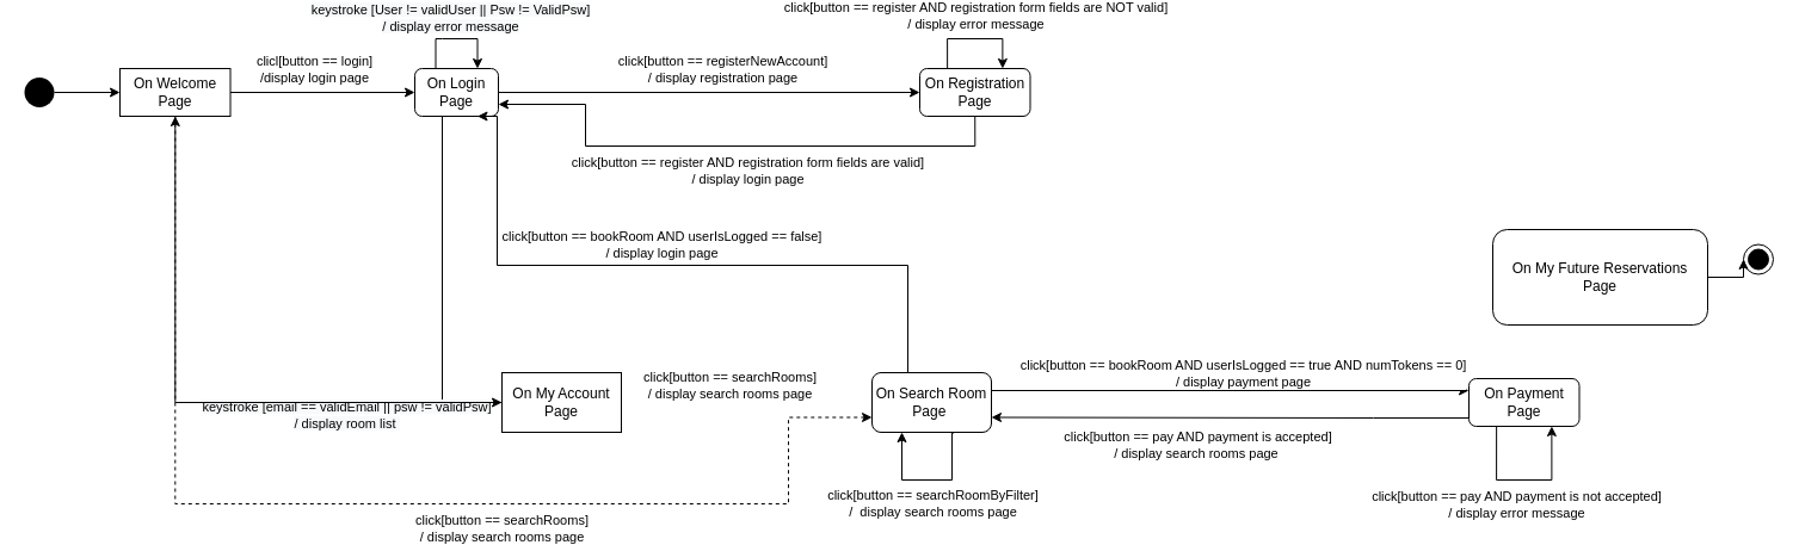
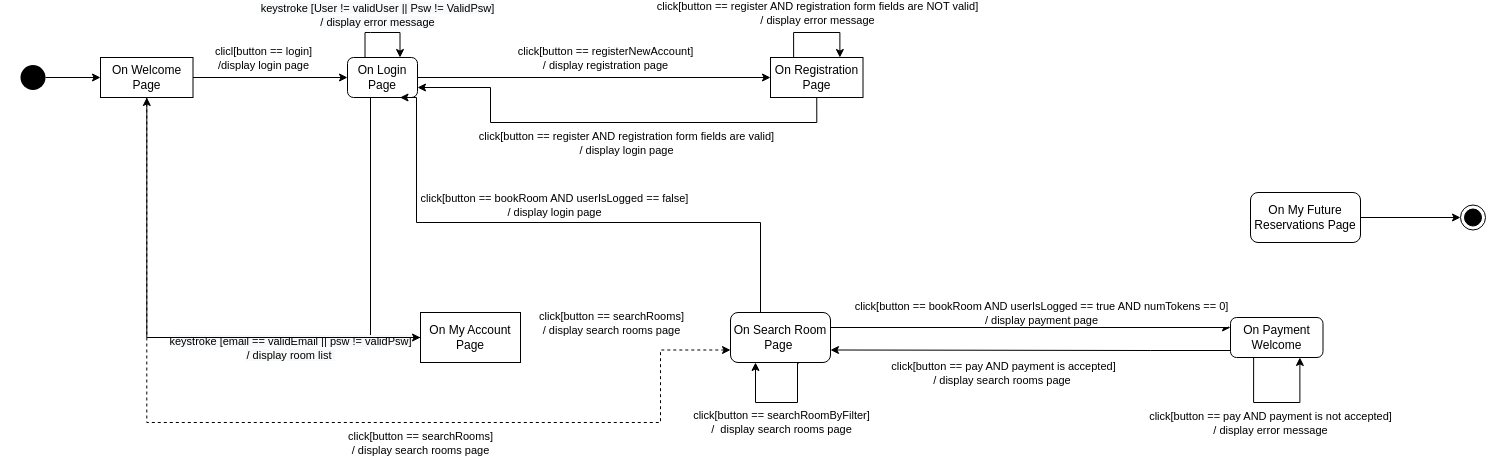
  <mxCell id="0" />
  <mxCell id="1" parent="0" />
  <mxCell id="2" style="edgeStyle=orthogonalEdgeStyle;rounded=0;orthogonalLoop=1;jettySize=auto;html=1;exitX=1;exitY=0.5;exitDx=0;exitDy=0;entryX=0;entryY=0.5;entryDx=0;entryDy=0;" parent="1" source="3" target="9" edge="1"><mxGeometry relative="1" as="geometry" /></mxCell>
  <mxCell id="3" value="" style="ellipse;fillColor=#000000;strokeColor=none;" parent="1" vertex="1"><mxGeometry x="20" y="52.5" width="25" height="25" as="geometry" /></mxCell>
  <mxCell id="4" style="edgeStyle=orthogonalEdgeStyle;rounded=0;orthogonalLoop=1;jettySize=auto;html=1;exitX=1;exitY=0.5;exitDx=0;exitDy=0;entryX=0;entryY=0.5;entryDx=0;entryDy=0;" parent="1" source="9" target="14" edge="1"><mxGeometry relative="1" as="geometry" /></mxCell>
  <mxCell id="5" value="clicl[button == login]&lt;br&gt;/display login page" style="edgeLabel;html=1;align=center;verticalAlign=middle;resizable=0;points=[];" parent="4" vertex="1" connectable="0"><mxGeometry x="-0.254" y="-5" relative="1" as="geometry"><mxPoint x="12" y="-25" as="offset" /></mxGeometry></mxCell>
  <mxCell id="6" style="edgeStyle=orthogonalEdgeStyle;rounded=0;orthogonalLoop=1;jettySize=auto;html=1;exitX=0.5;exitY=1;exitDx=0;exitDy=0;entryX=0;entryY=0.75;entryDx=0;entryDy=0;dashed=1;" parent="1" source="9" target="24" edge="1"><mxGeometry relative="1" as="geometry"><Array as="points"><mxPoint x="146" y="410" /><mxPoint x="660" y="410" /><mxPoint x="660" y="338" /></Array></mxGeometry></mxCell>
  <mxCell id="7" value="click[button == searchRooms]&lt;br&gt;/ display search rooms page" style="edgeLabel;html=1;align=center;verticalAlign=middle;resizable=0;points=[];" vertex="1" connectable="0" parent="6"><mxGeometry x="0.762" y="1" relative="1" as="geometry"><mxPoint x="-49" y="-74.7" as="offset" /></mxGeometry></mxCell>
  <mxCell id="8" value="click[button == searchRooms]&lt;br&gt;/ display search rooms page" style="edgeLabel;html=1;align=center;verticalAlign=middle;resizable=0;points=[];" vertex="1" connectable="0" parent="6"><mxGeometry x="0.218" y="3" relative="1" as="geometry"><mxPoint x="0.7" y="23" as="offset" /></mxGeometry></mxCell>
  <mxCell id="9" value="&lt;font style=&quot;font-size: 12px&quot;&gt;On Welcome Page&lt;/font&gt;" style="whiteSpace=wrap;html=1;strokeWidth=1;rounded=0;" parent="1" vertex="1"><mxGeometry x="100" y="45" width="92.5" height="40" as="geometry" /></mxCell>
  <mxCell id="10" style="edgeStyle=orthogonalEdgeStyle;rounded=0;orthogonalLoop=1;jettySize=auto;html=1;exitX=1;exitY=0.5;exitDx=0;exitDy=0;entryX=0;entryY=0.5;entryDx=0;entryDy=0;" parent="1" source="14" target="19" edge="1"><mxGeometry relative="1" as="geometry" /></mxCell>
  <mxCell id="11" value="click[button == registerNewAccount]&lt;br&gt;/ display registration page" style="edgeLabel;html=1;align=center;verticalAlign=middle;resizable=0;points=[];" parent="10" vertex="1" connectable="0"><mxGeometry x="-0.336" y="3" relative="1" as="geometry"><mxPoint x="70.5" y="-17" as="offset" /></mxGeometry></mxCell>
  <mxCell id="12" style="edgeStyle=orthogonalEdgeStyle;rounded=0;orthogonalLoop=1;jettySize=auto;html=1;exitX=0.25;exitY=1;exitDx=0;exitDy=0;entryX=0;entryY=0.5;entryDx=0;entryDy=0;" parent="1" source="14" target="38" edge="1"><mxGeometry relative="1" as="geometry"><mxPoint x="370.125" y="120" as="sourcePoint" /><mxPoint x="560" y="360" as="targetPoint" /><Array as="points"><mxPoint x="370" y="325" /></Array></mxGeometry></mxCell>
  <mxCell id="13" value="&lt;span style=&quot;background-color: rgb(248 , 249 , 250)&quot;&gt;keystroke [email == validEmail || psw != validPsw]&lt;/span&gt;&lt;br style=&quot;background-color: rgb(248 , 249 , 250)&quot;&gt;&lt;span style=&quot;background-color: rgb(248 , 249 , 250)&quot;&gt;/ display room list&amp;nbsp;&lt;/span&gt;" style="edgeLabel;html=1;align=center;verticalAlign=middle;resizable=0;points=[];" parent="12" vertex="1" connectable="0"><mxGeometry x="-0.347" relative="1" as="geometry"><mxPoint x="-80.12" y="160" as="offset" /></mxGeometry></mxCell>
  <mxCell id="14" value="&lt;font style=&quot;font-size: 12px&quot;&gt;On Login Page&lt;/font&gt;" style="rounded=1;whiteSpace=wrap;html=1;strokeWidth=1;" parent="1" vertex="1"><mxGeometry x="347" y="45" width="70" height="40" as="geometry" /></mxCell>
  <mxCell id="15" style="edgeStyle=orthogonalEdgeStyle;rounded=0;orthogonalLoop=1;jettySize=auto;html=1;exitX=1;exitY=0.5;exitDx=0;exitDy=0;entryX=0;entryY=0.5;entryDx=0;entryDy=0;" parent="1" source="16" target="36" edge="1"><mxGeometry relative="1" as="geometry" /></mxCell>
- <mxCell id="16" value="&lt;font style=&quot;font-size: 12px&quot;&gt;On My Future Reservations Page&lt;/font&gt;" style="rounded=1;whiteSpace=wrap;html=1;strokeWidth=1;" parent="1" vertex="1"><mxGeometry x="1250" y="180" width="180" height="80" as="geometry" /></mxCell>
+ <mxCell id="16" value="&lt;font style=&quot;font-size: 12px&quot;&gt;On My Future Reservations Page&lt;/font&gt;" style="rounded=1;whiteSpace=wrap;html=1;strokeWidth=1;" parent="1" vertex="1"><mxGeometry x="1250" y="180" width="110" height="50" as="geometry" /></mxCell>
  <mxCell id="17" style="edgeStyle=orthogonalEdgeStyle;rounded=0;orthogonalLoop=1;jettySize=auto;html=1;exitX=0.5;exitY=1;exitDx=0;exitDy=0;entryX=1;entryY=0.75;entryDx=0;entryDy=0;" parent="1" source="19" target="14" edge="1"><mxGeometry relative="1" as="geometry"><Array as="points"><mxPoint x="816" y="110" /><mxPoint x="490" y="110" /><mxPoint x="490" y="75" /></Array></mxGeometry></mxCell>
  <mxCell id="18" value="click[button == register AND registration form fields are valid]&lt;br&gt;/ display login page" style="edgeLabel;html=1;align=center;verticalAlign=middle;resizable=0;points=[];" parent="17" vertex="1" connectable="0"><mxGeometry x="-0.227" y="-1" relative="1" as="geometry"><mxPoint x="-38.3" y="21" as="offset" /></mxGeometry></mxCell>
- <mxCell id="19" value="&lt;font style=&quot;font-size: 12px&quot;&gt;On Registration Page&lt;/font&gt;" style="rounded=1;whiteSpace=wrap;html=1;strokeWidth=1;" parent="1" vertex="1"><mxGeometry x="770" y="45" width="92.5" height="40" as="geometry" /></mxCell>
+ <mxCell id="19" value="&lt;font style=&quot;font-size: 12px&quot;&gt;On Registration Page&lt;/font&gt;" style="whiteSpace=wrap;html=1;strokeWidth=1;rounded=0;" parent="1" vertex="1"><mxGeometry x="770" y="45" width="92.5" height="40" as="geometry" /></mxCell>
  <mxCell id="20" style="edgeStyle=orthogonalEdgeStyle;rounded=0;orthogonalLoop=1;jettySize=auto;html=1;exitX=0.5;exitY=0;exitDx=0;exitDy=0;entryX=0.75;entryY=1;entryDx=0;entryDy=0;" parent="1" source="24" target="14" edge="1"><mxGeometry relative="1" as="geometry"><Array as="points"><mxPoint x="760" y="300" /><mxPoint x="760" y="210" /><mxPoint x="416" y="210" /></Array></mxGeometry></mxCell>
  <mxCell id="21" value="click[button == bookRoom AND userIsLogged == false]&lt;br&gt;/ display login page" style="edgeLabel;html=1;align=center;verticalAlign=middle;resizable=0;points=[];" parent="20" vertex="1" connectable="0"><mxGeometry x="-0.276" relative="1" as="geometry"><mxPoint x="-101" y="-17.5" as="offset" /></mxGeometry></mxCell>
  <mxCell id="22" style="edgeStyle=orthogonalEdgeStyle;rounded=0;orthogonalLoop=1;jettySize=auto;html=1;exitX=1;exitY=0.25;exitDx=0;exitDy=0;entryX=0;entryY=0.25;entryDx=0;entryDy=0;" parent="1" source="24" target="31" edge="1"><mxGeometry relative="1" as="geometry"><Array as="points"><mxPoint x="830" y="315" /></Array><mxPoint x="1250" y="290" as="targetPoint" /></mxGeometry></mxCell>
  <mxCell id="23" value="click[button == bookRoom AND userIsLogged == true AND numTokens == 0]&lt;br&gt;/ display payment page" style="edgeLabel;html=1;align=center;verticalAlign=middle;resizable=0;points=[];" parent="22" vertex="1" connectable="0"><mxGeometry x="0.467" y="-1" relative="1" as="geometry"><mxPoint x="-82.5" y="-16" as="offset" /></mxGeometry></mxCell>
  <mxCell id="24" value="&lt;font style=&quot;font-size: 12px&quot;&gt;On Search Room Page&amp;nbsp;&lt;/font&gt;" style="rounded=1;whiteSpace=wrap;html=1;strokeWidth=1;" parent="1" vertex="1"><mxGeometry x="730" y="300" width="100" height="50" as="geometry" /></mxCell>
  <mxCell id="25" style="edgeStyle=orthogonalEdgeStyle;rounded=0;orthogonalLoop=1;jettySize=auto;html=1;exitX=0.25;exitY=0;exitDx=0;exitDy=0;entryX=0.75;entryY=0;entryDx=0;entryDy=0;" parent="1" source="19" target="19" edge="1"><mxGeometry relative="1" as="geometry"><mxPoint x="489" y="13" as="targetPoint" /><Array as="points"><mxPoint x="793" y="20" /><mxPoint x="839" y="20" /></Array></mxGeometry></mxCell>
  <mxCell id="26" value="click[button == register AND registration form fields are NOT valid]&lt;br&gt;/ display error message" style="edgeLabel;html=1;align=center;verticalAlign=middle;resizable=0;points=[];" parent="25" vertex="1" connectable="0"><mxGeometry x="-0.25" y="4" relative="1" as="geometry"><mxPoint x="12.15" y="-16" as="offset" /></mxGeometry></mxCell>
  <mxCell id="27" style="edgeStyle=orthogonalEdgeStyle;rounded=0;orthogonalLoop=1;jettySize=auto;html=1;exitX=0.25;exitY=0;exitDx=0;exitDy=0;entryX=0.75;entryY=0;entryDx=0;entryDy=0;" parent="1" source="14" target="14" edge="1"><mxGeometry relative="1" as="geometry"><Array as="points"><mxPoint x="370" y="20" /><mxPoint x="416" y="20" /></Array></mxGeometry></mxCell>
  <mxCell id="28" value="&lt;span style=&quot;background-color: rgb(248 , 249 , 250)&quot;&gt;keystroke [User != validUser || Psw != ValidPsw]&lt;/span&gt;&lt;br style=&quot;background-color: rgb(248 , 249 , 250)&quot;&gt;&lt;span style=&quot;background-color: rgb(248 , 249 , 250)&quot;&gt;/ display error message&lt;/span&gt;" style="edgeLabel;html=1;align=center;verticalAlign=middle;resizable=0;points=[];" parent="27" vertex="1" connectable="0"><mxGeometry x="0.543" y="2" relative="1" as="geometry"><mxPoint x="-25.15" y="-23.2" as="offset" /></mxGeometry></mxCell>
  <mxCell id="29" style="edgeStyle=orthogonalEdgeStyle;rounded=0;orthogonalLoop=1;jettySize=auto;html=1;exitX=0;exitY=0.75;exitDx=0;exitDy=0;entryX=1;entryY=0.75;entryDx=0;entryDy=0;" parent="1" source="31" edge="1" target="24"><mxGeometry relative="1" as="geometry"><mxPoint x="750" y="330" as="targetPoint" /><mxPoint x="990" y="552.5" as="sourcePoint" /><Array as="points"><mxPoint x="1150" y="338" /><mxPoint x="1130" y="338" /></Array></mxGeometry></mxCell>
  <mxCell id="30" value="click[button == pay AND payment is accepted]&lt;br&gt;/ display search rooms page&amp;nbsp;" style="edgeLabel;html=1;align=center;verticalAlign=middle;resizable=0;points=[];" parent="29" vertex="1" connectable="0"><mxGeometry x="0.274" y="-1" relative="1" as="geometry"><mxPoint x="26" y="23.3" as="offset" /></mxGeometry></mxCell>
- <mxCell id="31" value="&lt;font style=&quot;font-size: 12px&quot;&gt;On Payment Page&lt;/font&gt;" style="rounded=1;whiteSpace=wrap;html=1;strokeWidth=1;" parent="1" vertex="1"><mxGeometry x="1230" y="305" width="92.5" height="40" as="geometry" /></mxCell>
+ <mxCell id="31" value="&lt;font style=&quot;font-size: 12px&quot;&gt;On Payment Welcome&lt;/font&gt;" style="rounded=1;whiteSpace=wrap;html=1;strokeWidth=1;" parent="1" vertex="1"><mxGeometry x="1230" y="305" width="92.5" height="40" as="geometry" /></mxCell>
  <mxCell id="32" style="edgeStyle=orthogonalEdgeStyle;rounded=0;orthogonalLoop=1;jettySize=auto;html=1;exitX=0.25;exitY=1;exitDx=0;exitDy=0;entryX=0.75;entryY=1;entryDx=0;entryDy=0;" parent="1" source="31" target="31" edge="1"><mxGeometry relative="1" as="geometry"><Array as="points"><mxPoint x="1253" y="390" /><mxPoint x="1299" y="390" /></Array><mxPoint x="1319.375" y="310" as="targetPoint" /></mxGeometry></mxCell>
  <mxCell id="33" value="click[button == pay AND payment is not accepted]&lt;br&gt;/ display error message" style="edgeLabel;html=1;align=center;verticalAlign=middle;resizable=0;points=[];" parent="32" vertex="1" connectable="0"><mxGeometry x="0.311" y="-2" relative="1" as="geometry"><mxPoint x="-27.1" y="18" as="offset" /></mxGeometry></mxCell>
  <mxCell id="34" style="edgeStyle=orthogonalEdgeStyle;rounded=0;orthogonalLoop=1;jettySize=auto;html=1;exitX=0.684;exitY=1.012;exitDx=0;exitDy=0;entryX=0.25;entryY=1;entryDx=0;entryDy=0;exitPerimeter=0;" parent="1" source="24" target="24" edge="1"><mxGeometry relative="1" as="geometry"><Array as="points"><mxPoint x="797" y="351" /><mxPoint x="797" y="390" /><mxPoint x="755" y="390" /></Array><mxPoint x="797" y="390" as="sourcePoint" /><mxPoint x="747" y="390" as="targetPoint" /></mxGeometry></mxCell>
  <mxCell id="35" value="click[button == searchRoomByFilter]&lt;br&gt;/&amp;nbsp; display search rooms page" style="edgeLabel;html=1;align=center;verticalAlign=middle;resizable=0;points=[];" parent="34" vertex="1" connectable="0"><mxGeometry x="-0.422" relative="1" as="geometry"><mxPoint x="-17" y="24.8" as="offset" /></mxGeometry></mxCell>
  <mxCell id="36" value="" style="ellipse;html=1;shape=endState;fillColor=#000000;strokeColor=#000000;" parent="1" vertex="1"><mxGeometry x="1460" y="192.5" width="25" height="25" as="geometry" /></mxCell>
  <mxCell id="37" style="edgeStyle=orthogonalEdgeStyle;rounded=0;orthogonalLoop=1;jettySize=auto;html=1;" edge="1" parent="1" source="38" target="9"><mxGeometry relative="1" as="geometry" /></mxCell>
  <mxCell id="38" value="&lt;font style=&quot;font-size: 12px&quot;&gt;On My Account Page&lt;/font&gt;" style="whiteSpace=wrap;html=1;strokeWidth=1;rounded=0;" vertex="1" parent="1"><mxGeometry x="420" y="300" width="100" height="50" as="geometry" /></mxCell>
